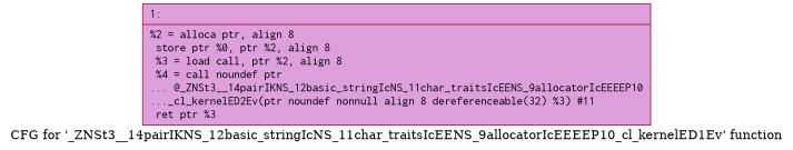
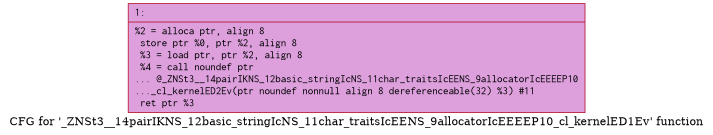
  digraph {
    label="CFG for '_ZNSt3__14pairIKNS_12basic_stringIcNS_11char_traitsIcEENS_9allocatorIcEEEEP10_cl_kernelED1Ev' function"
-   n1 [color="#b70d28ff" fillcolor=plum fontname=Courier label="{1:\l|  %2 = alloca ptr, align 8\l  store ptr %0, ptr %2, align 8\l  %3 = load call, ptr %2, align 8\l  %4 = call noundef ptr\l... @_ZNSt3__14pairIKNS_12basic_stringIcNS_11char_traitsIcEENS_9allocatorIcEEEEP10\l..._cl_kernelED2Ev(ptr noundef nonnull align 8 dereferenceable(32) %3) #11\l  ret ptr %3\l}" shape=record style=filled]
+   n1 [color="#b70d28ff" fillcolor=plum fontname=Courier label="{1:\l|  %2 = alloca ptr, align 8\l  store ptr %0, ptr %2, align 8\l  %3 = load ptr, ptr %2, align 8\l  %4 = call noundef ptr\l... @_ZNSt3__14pairIKNS_12basic_stringIcNS_11char_traitsIcEENS_9allocatorIcEEEEP10\l..._cl_kernelED2Ev(ptr noundef nonnull align 8 dereferenceable(32) %3) #11\l  ret ptr %3\l}" shape=record style=filled]
  }
